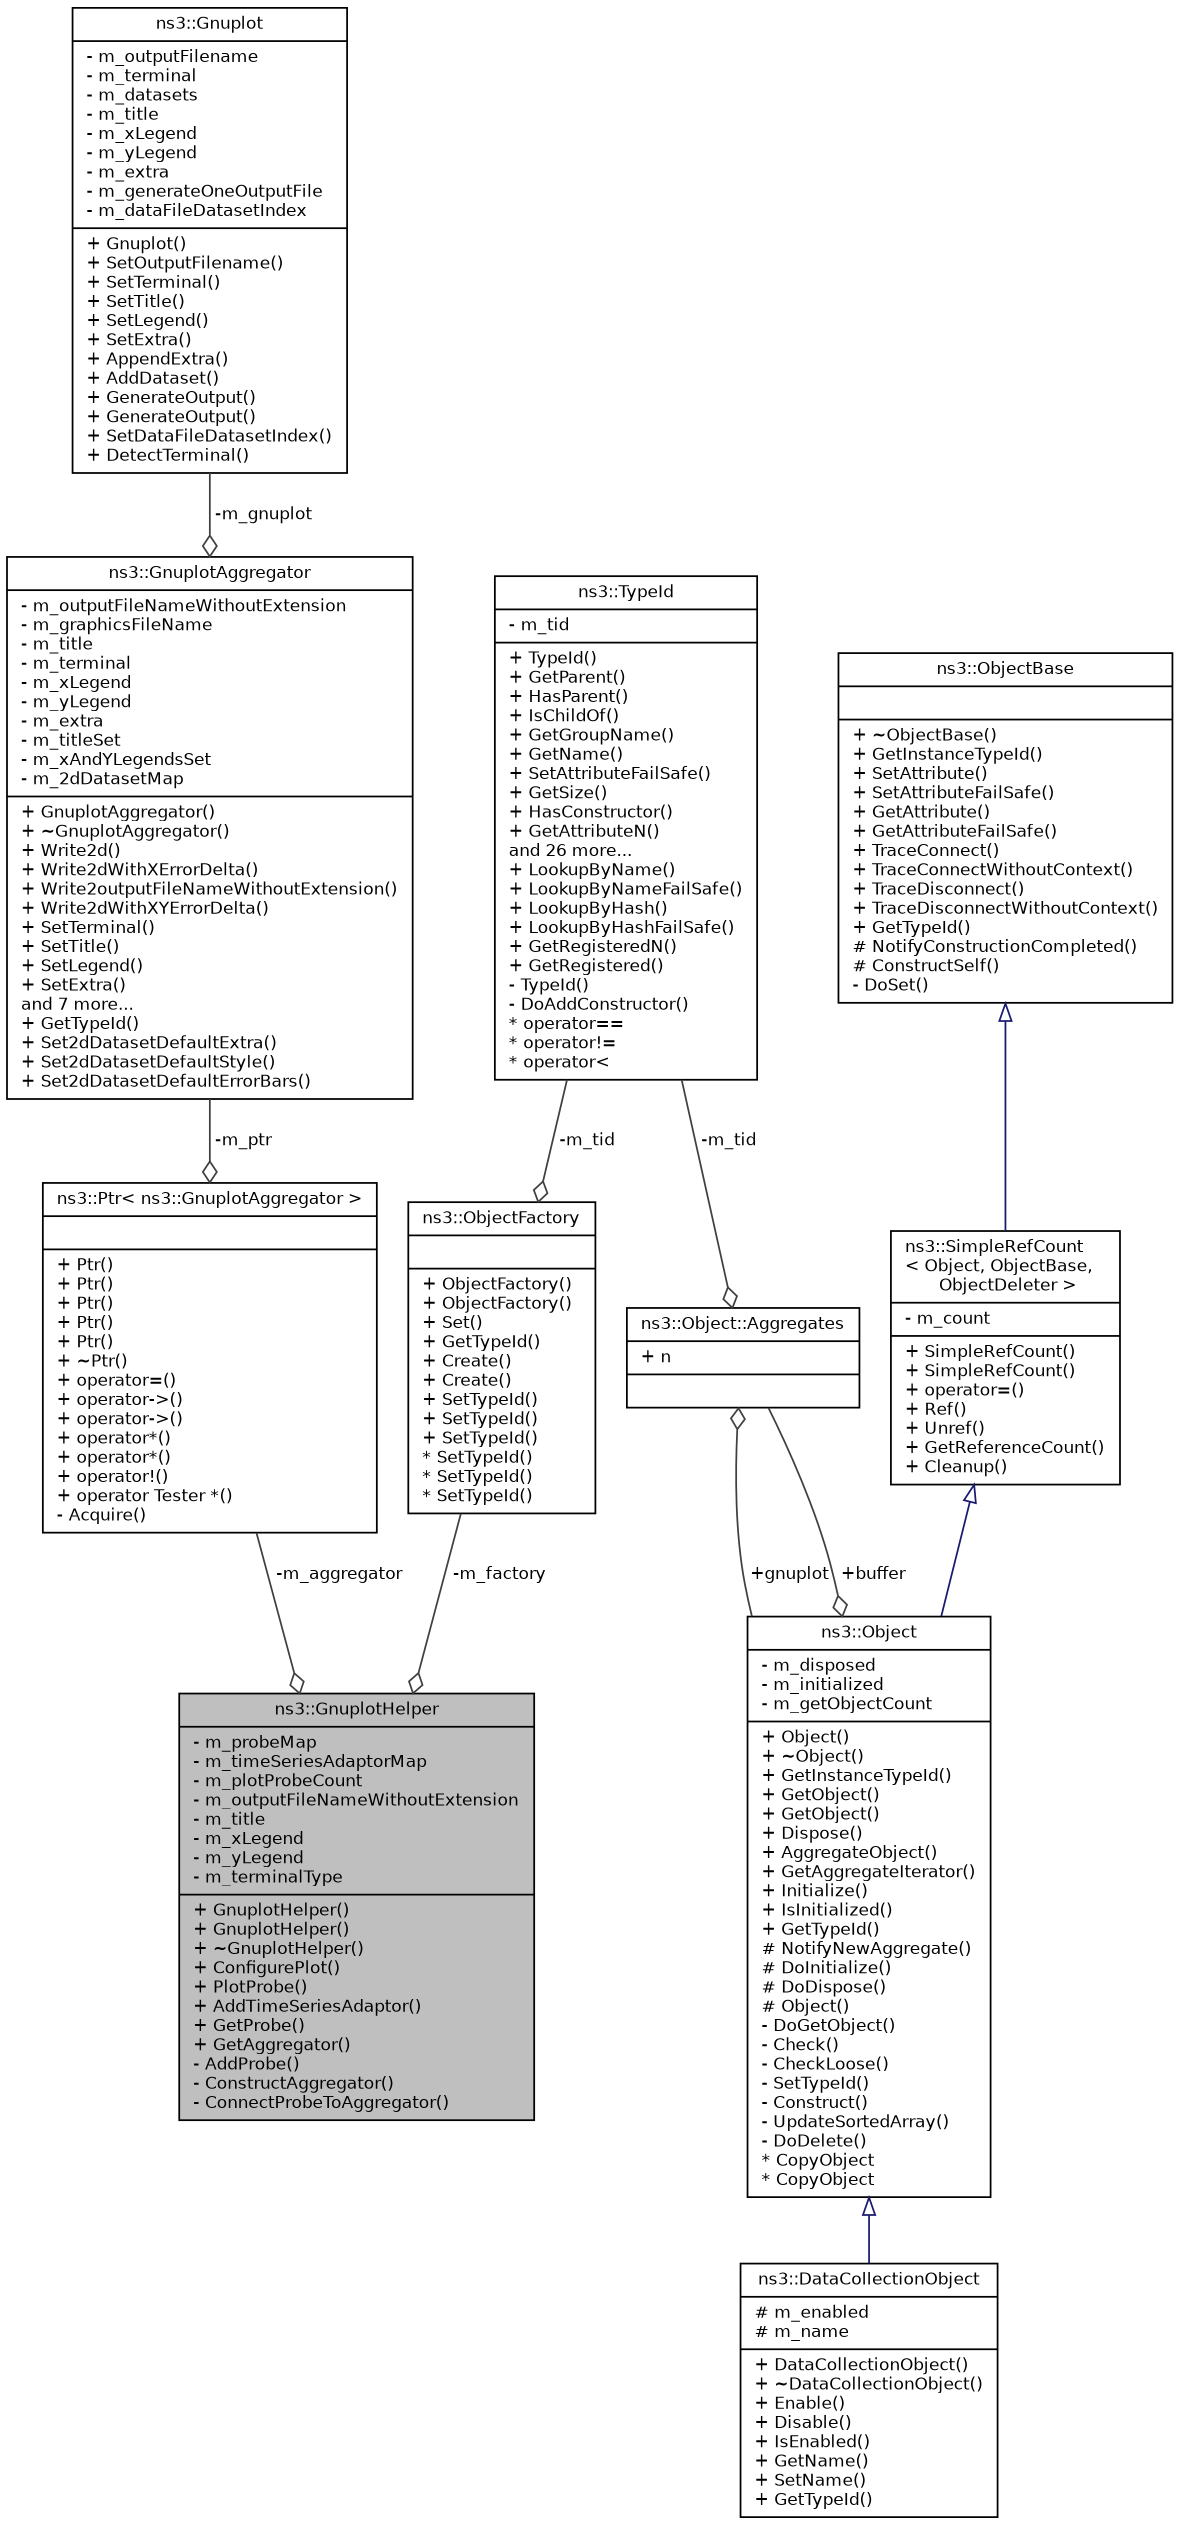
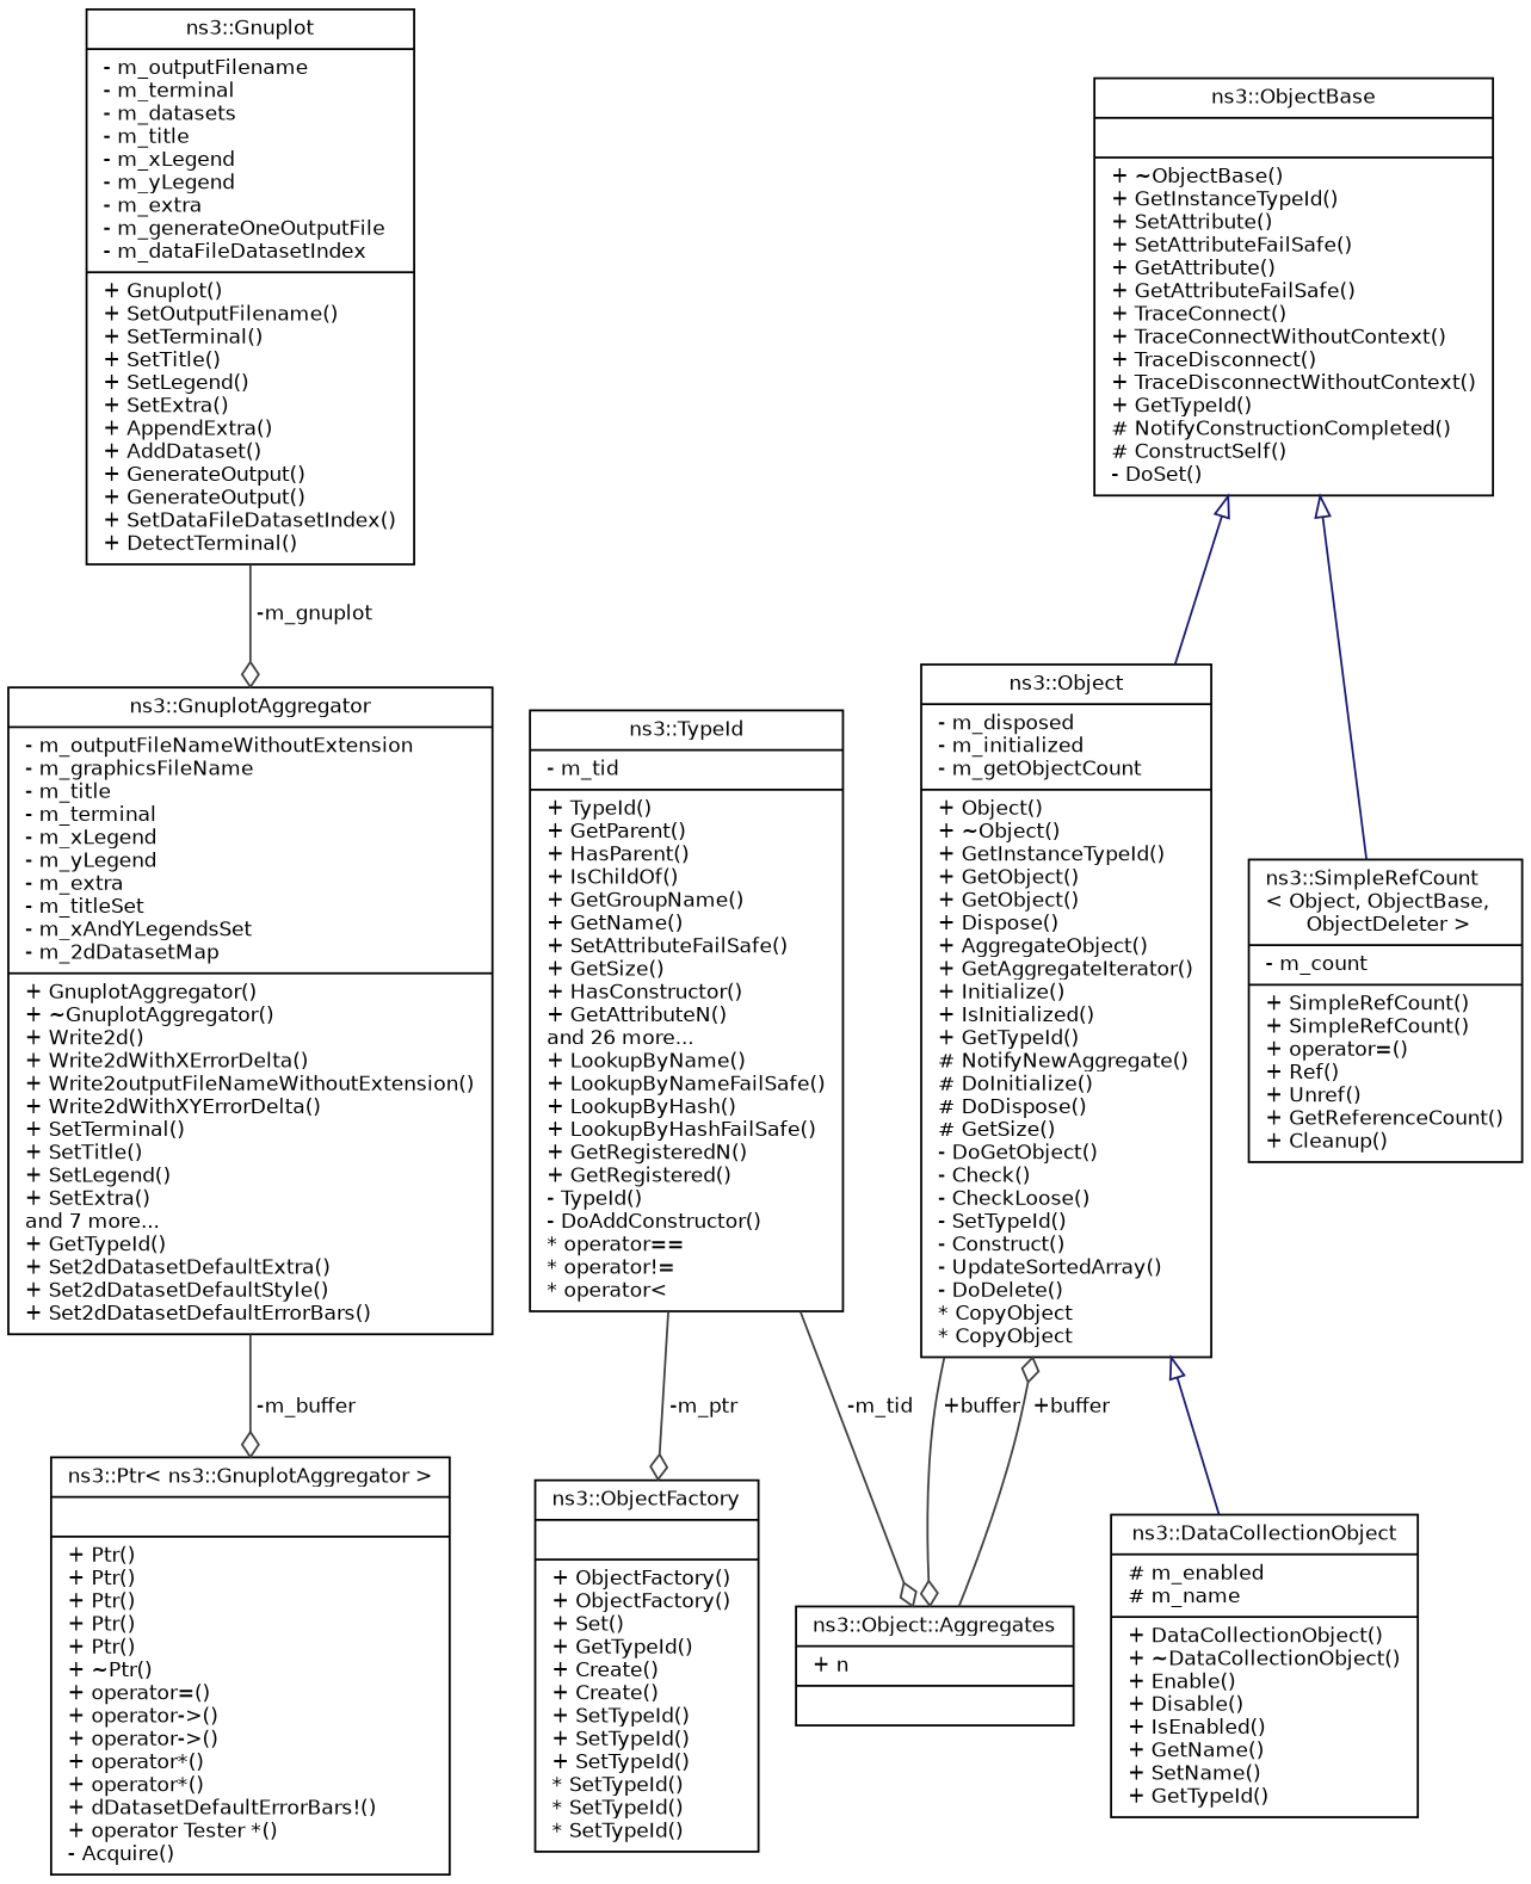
  digraph {
    node [color=black fillcolor=white fontname=Helvetica fontsize=10 shape=record style=filled]
    edge [arrowhead=odiamond color=grey25 fontname=Helvetica fontsize=10 labelfontname=Helvetica labelfontsize=10 style=solid]
-   n1 [fillcolor=grey75 fontcolor=black height=0.2 label="{ns3::GnuplotHelper\n|- m_probeMap\l- m_timeSeriesAdaptorMap\l- m_plotProbeCount\l- m_outputFileNameWithoutExtension\l- m_title\l- m_xLegend\l- m_yLegend\l- m_terminalType\l|+ GnuplotHelper()\l+ GnuplotHelper()\l+ ~GnuplotHelper()\l+ ConfigurePlot()\l+ PlotProbe()\l+ AddTimeSeriesAdaptor()\l+ GetProbe()\l+ GetAggregator()\l- AddProbe()\l- ConstructAggregator()\l- ConnectProbeToAggregator()\l}" width=0.4]
-   n2 [height=0.2 label="{ns3::Ptr\< ns3::GnuplotAggregator \>\n||+ Ptr()\l+ Ptr()\l+ Ptr()\l+ Ptr()\l+ Ptr()\l+ ~Ptr()\l+ operator=()\l+ operator-\>()\l+ operator-\>()\l+ operator*()\l+ operator*()\l+ operator!()\l+ operator Tester *()\l- Acquire()\l}" width=0.4]
+   n2 [height=0.2 label="{ns3::Ptr\< ns3::GnuplotAggregator \>\n||+ Ptr()\l+ Ptr()\l+ Ptr()\l+ Ptr()\l+ Ptr()\l+ ~Ptr()\l+ operator=()\l+ operator-\>()\l+ operator-\>()\l+ operator*()\l+ operator*()\l+ dDatasetDefaultErrorBars!()\l+ operator Tester *()\l- Acquire()\l}" width=0.4]
    n3 [height=0.2 label="{ns3::GnuplotAggregator\n|- m_outputFileNameWithoutExtension\l- m_graphicsFileName\l- m_title\l- m_terminal\l- m_xLegend\l- m_yLegend\l- m_extra\l- m_titleSet\l- m_xAndYLegendsSet\l- m_2dDatasetMap\l|+ GnuplotAggregator()\l+ ~GnuplotAggregator()\l+ Write2d()\l+ Write2dWithXErrorDelta()\l+ Write2outputFileNameWithoutExtension()\l+ Write2dWithXYErrorDelta()\l+ SetTerminal()\l+ SetTitle()\l+ SetLegend()\l+ SetExtra()\land 7 more...\l+ GetTypeId()\l+ Set2dDatasetDefaultExtra()\l+ Set2dDatasetDefaultStyle()\l+ Set2dDatasetDefaultErrorBars()\l}" width=0.4]
    n4 [height=0.2 label="{ns3::DataCollectionObject\n|# m_enabled\l# m_name\l|+ DataCollectionObject()\l+ ~DataCollectionObject()\l+ Enable()\l+ Disable()\l+ IsEnabled()\l+ GetName()\l+ SetName()\l+ GetTypeId()\l}" width=0.4]
-   n5 [height=0.2 label="{ns3::Object\n|- m_disposed\l- m_initialized\l- m_getObjectCount\l|+ Object()\l+ ~Object()\l+ GetInstanceTypeId()\l+ GetObject()\l+ GetObject()\l+ Dispose()\l+ AggregateObject()\l+ GetAggregateIterator()\l+ Initialize()\l+ IsInitialized()\l+ GetTypeId()\l# NotifyNewAggregate()\l# DoInitialize()\l# DoDispose()\l# Object()\l- DoGetObject()\l- Check()\l- CheckLoose()\l- SetTypeId()\l- Construct()\l- UpdateSortedArray()\l- DoDelete()\l* CopyObject\l* CopyObject\l}" width=0.4]
+   n5 [height=0.2 label="{ns3::Object\n|- m_disposed\l- m_initialized\l- m_getObjectCount\l|+ Object()\l+ ~Object()\l+ GetInstanceTypeId()\l+ GetObject()\l+ GetObject()\l+ Dispose()\l+ AggregateObject()\l+ GetAggregateIterator()\l+ Initialize()\l+ IsInitialized()\l+ GetTypeId()\l# NotifyNewAggregate()\l# DoInitialize()\l# DoDispose()\l# GetSize()\l- DoGetObject()\l- Check()\l- CheckLoose()\l- SetTypeId()\l- Construct()\l- UpdateSortedArray()\l- DoDelete()\l* CopyObject\l* CopyObject\l}" width=0.4]
    n6 [height=0.2 label="{ns3::Object::Aggregates\n|+ n\l|}" width=0.4]
    n7 [height=0.2 label="{ns3::SimpleRefCount\l\< Object, ObjectBase,\l ObjectDeleter \>\n|- m_count\l|+ SimpleRefCount()\l+ SimpleRefCount()\l+ operator=()\l+ Ref()\l+ Unref()\l+ GetReferenceCount()\l+ Cleanup()\l}" width=0.4]
    n8 [height=0.2 label="{ns3::ObjectBase\n||+ ~ObjectBase()\l+ GetInstanceTypeId()\l+ SetAttribute()\l+ SetAttributeFailSafe()\l+ GetAttribute()\l+ GetAttributeFailSafe()\l+ TraceConnect()\l+ TraceConnectWithoutContext()\l+ TraceDisconnect()\l+ TraceDisconnectWithoutContext()\l+ GetTypeId()\l# NotifyConstructionCompleted()\l# ConstructSelf()\l- DoSet()\l}" width=0.4]
    n9 [height=0.2 label="{ns3::TypeId\n|- m_tid\l|+ TypeId()\l+ GetParent()\l+ HasParent()\l+ IsChildOf()\l+ GetGroupName()\l+ GetName()\l+ SetAttributeFailSafe()\l+ GetSize()\l+ HasConstructor()\l+ GetAttributeN()\land 26 more...\l+ LookupByName()\l+ LookupByNameFailSafe()\l+ LookupByHash()\l+ LookupByHashFailSafe()\l+ GetRegisteredN()\l+ GetRegistered()\l- TypeId()\l- DoAddConstructor()\l* operator==\l* operator!=\l* operator\<\l}" width=0.4]
    n10 [height=0.2 label="{ns3::ObjectFactory\n||+ ObjectFactory()\l+ ObjectFactory()\l+ Set()\l+ GetTypeId()\l+ Create()\l+ Create()\l+ SetTypeId()\l+ SetTypeId()\l+ SetTypeId()\l* SetTypeId()\l* SetTypeId()\l* SetTypeId()\l}" width=0.4]
    n11 [height=0.2 label="{ns3::Gnuplot\n|- m_outputFilename\l- m_terminal\l- m_datasets\l- m_title\l- m_xLegend\l- m_yLegend\l- m_extra\l- m_generateOneOutputFile\l- m_dataFileDatasetIndex\l|+ Gnuplot()\l+ SetOutputFilename()\l+ SetTerminal()\l+ SetTitle()\l+ SetLegend()\l+ SetExtra()\l+ AppendExtra()\l+ AddDataset()\l+ GenerateOutput()\l+ GenerateOutput()\l+ SetDataFileDatasetIndex()\l+ DetectTerminal()\l}" width=0.4]
-   n2 -> n1 [label=" -m_aggregator"]
-   n3 -> n2 [label=" -m_ptr"]
+   n3 -> n2 [label=" -m_buffer"]
    n5 -> n4 [arrowtail=onormal color=midnightblue dir=back arrowhead=""]
-   n5 -> n6 [label=" +gnuplot"]
+   n5 -> n6 [label=" +buffer"]
    n6 -> n5 [label=" +buffer"]
-   n7 -> n5 [arrowtail=onormal color=midnightblue dir=back arrowhead=""]
+   n8 -> n5 [arrowtail=onormal color=midnightblue dir=back arrowhead=""]
    n8 -> n7 [arrowtail=onormal color=midnightblue dir=back arrowhead=""]
    n9 -> n6 [label=" -m_tid"]
-   n9 -> n10 [label=" -m_tid"]
-   n10 -> n1 [label=" -m_factory"]
+   n9 -> n10 [label=" -m_ptr"]
    n11 -> n3 [label=" -m_gnuplot"]
  }
